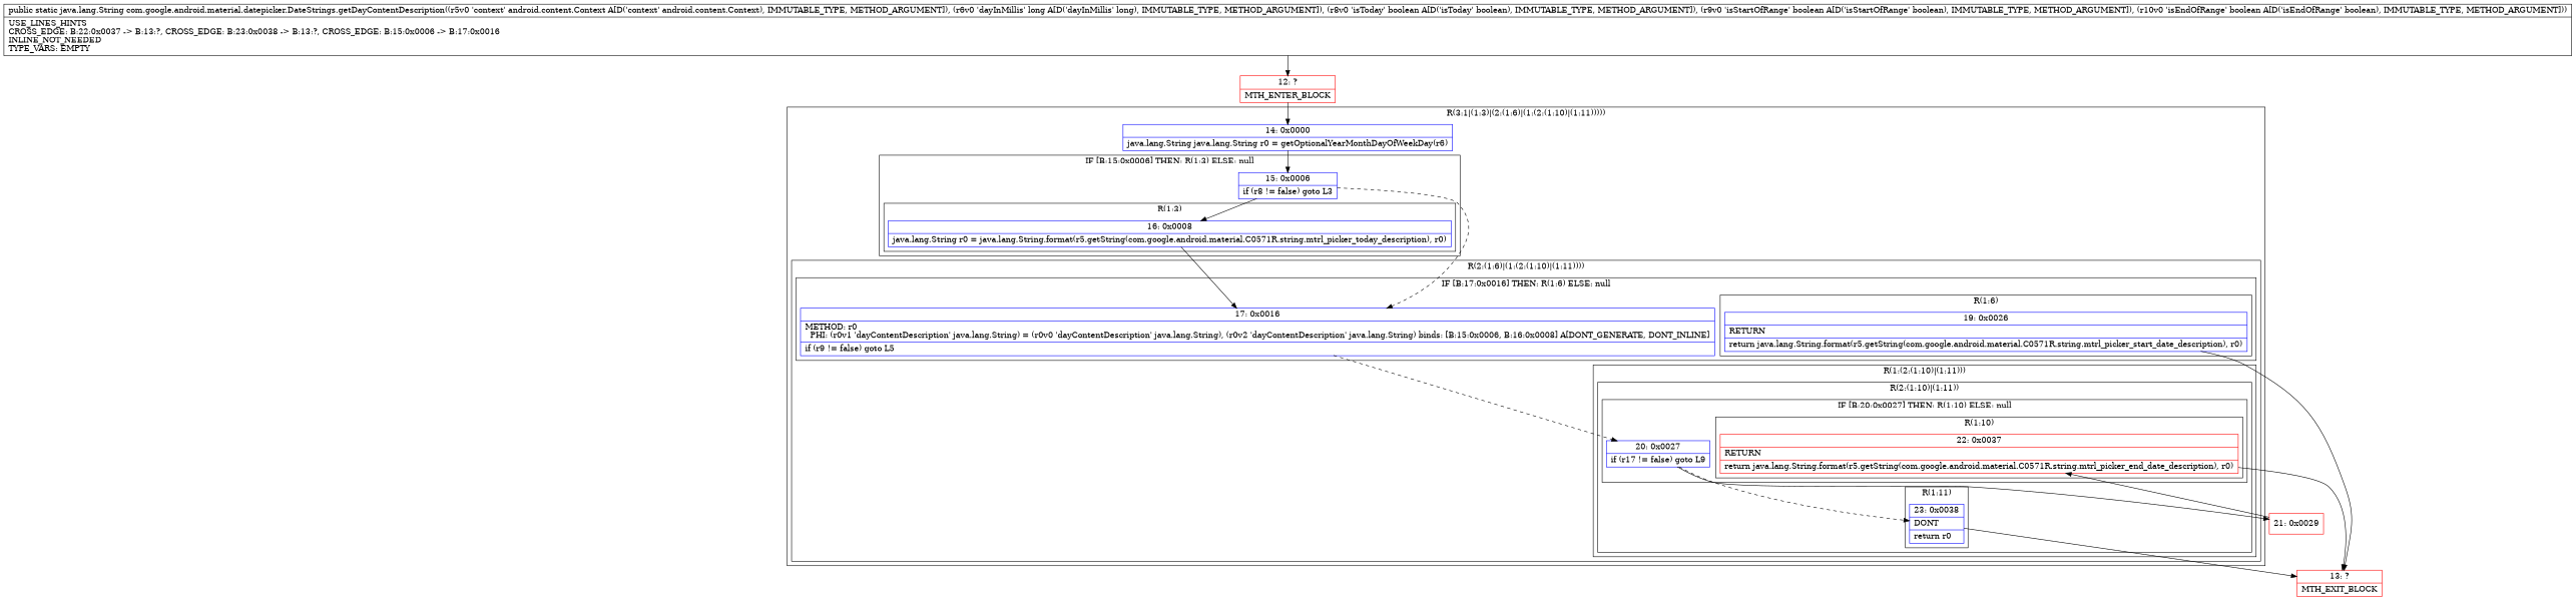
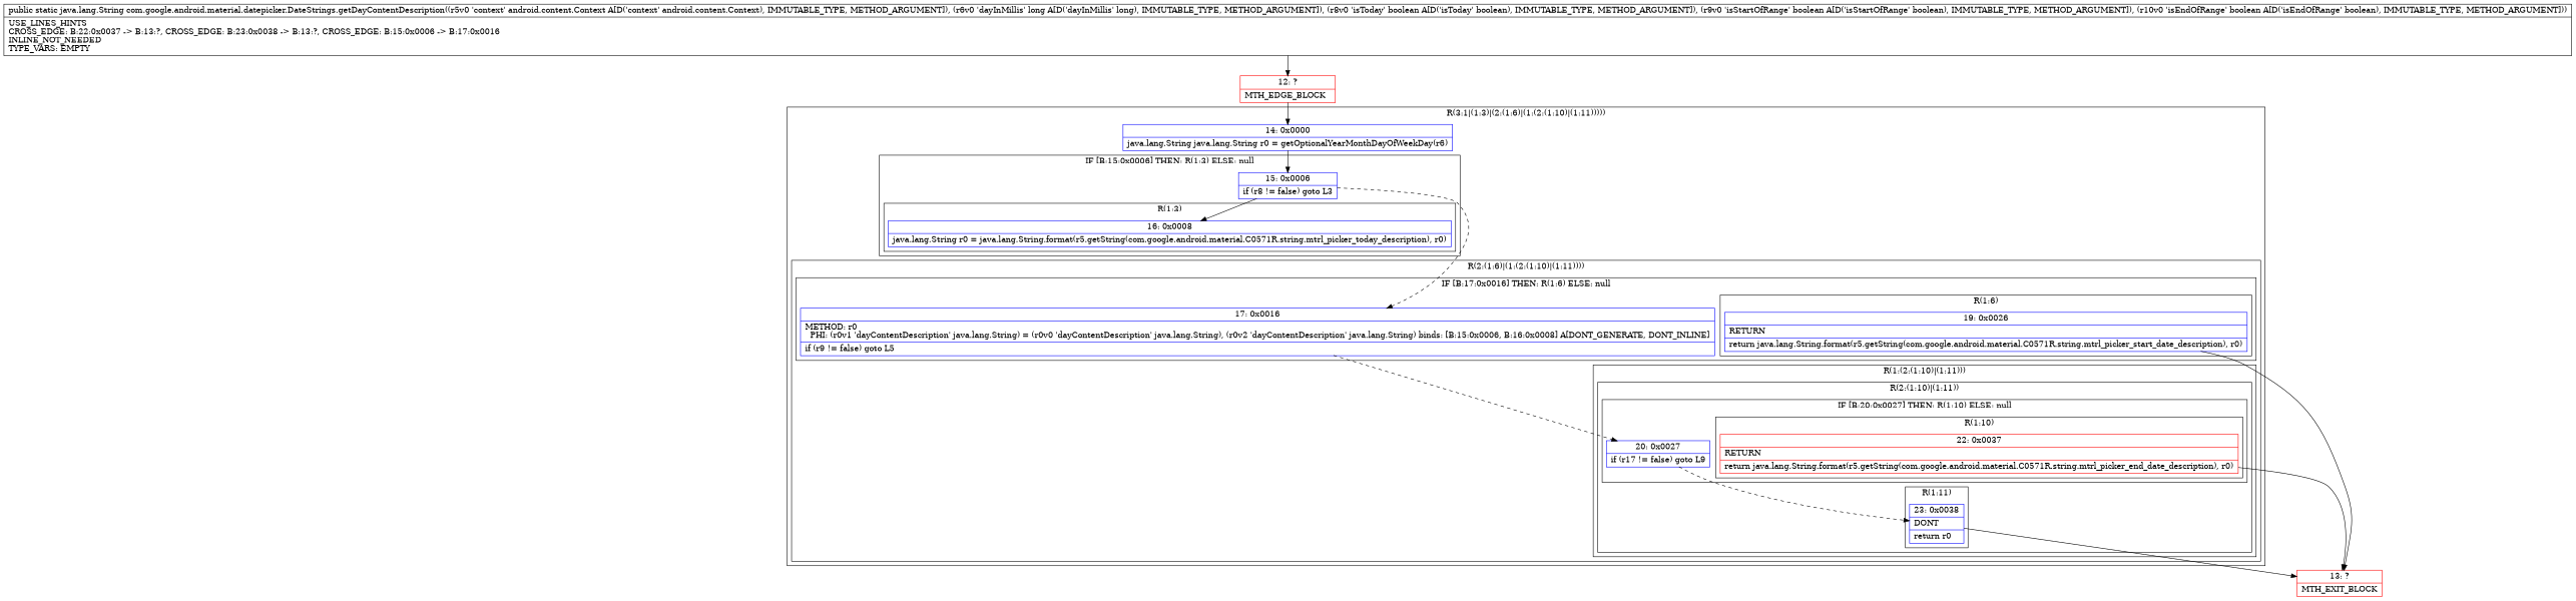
  digraph {
    node [color=blue shape=record]
    n1 [label="{16\:\ 0x0008|java.lang.String r0 = java.lang.String.format(r5.getString(com.google.android.material.C0571R.string.mtrl_picker_today_description), r0)\l}"]
    n2 [label="{15\:\ 0x0006|if (r8 != false) goto L3\l}"]
    n3 [label="{19\:\ 0x0026|RETURN\l|return java.lang.String.format(r5.getString(com.google.android.material.C0571R.string.mtrl_picker_start_date_description), r0)\l}"]
    n4 [label="{17\:\ 0x0016|METHOD: r0 \l  PHI: (r0v1 'dayContentDescription' java.lang.String) = (r0v0 'dayContentDescription' java.lang.String), (r0v2 'dayContentDescription' java.lang.String) binds: [B:15:0x0006, B:16:0x0008] A[DONT_GENERATE, DONT_INLINE]\l|if (r9 != false) goto L5\l}"]
    n5 [color=red label="{22\:\ 0x0037|RETURN\l|return java.lang.String.format(r5.getString(com.google.android.material.C0571R.string.mtrl_picker_end_date_description), r0)\l}"]
    n6 [label="{20\:\ 0x0027|if (r17 != false) goto L9\l}"]
    n7 [label="{23\:\ 0x0038|DONT\l|return r0\l}"]
    n8 [label="{14\:\ 0x0000|java.lang.String java.lang.String r0 = getOptionalYearMonthDayOfWeekDay(r6)\l}"]
    n9 [color=red label="{13\:\ ?|MTH_EXIT_BLOCK\l}"]
-   n10 [color=red label="{21\:\ 0x0029}"]
-   n11 [color=red label="{12\:\ ?|MTH_ENTER_BLOCK\l}"]
+   n11 [color=red label="{12\:\ ?|MTH_EDGE_BLOCK\l}"]
    n12 [label="{public static java.lang.String com.google.android.material.datepicker.DateStrings.getDayContentDescription((r5v0 'context' android.content.Context A[D('context' android.content.Context), IMMUTABLE_TYPE, METHOD_ARGUMENT]), (r6v0 'dayInMillis' long A[D('dayInMillis' long), IMMUTABLE_TYPE, METHOD_ARGUMENT]), (r8v0 'isToday' boolean A[D('isToday' boolean), IMMUTABLE_TYPE, METHOD_ARGUMENT]), (r9v0 'isStartOfRange' boolean A[D('isStartOfRange' boolean), IMMUTABLE_TYPE, METHOD_ARGUMENT]), (r10v0 'isEndOfRange' boolean A[D('isEndOfRange' boolean), IMMUTABLE_TYPE, METHOD_ARGUMENT]))  | USE_LINES_HINTS\lCROSS_EDGE: B:22:0x0037 \-\> B:13:?, CROSS_EDGE: B:23:0x0038 \-\> B:13:?, CROSS_EDGE: B:15:0x0006 \-\> B:17:0x0016\lINLINE_NOT_NEEDED\lTYPE_VARS: EMPTY\l}" color=""]
    subgraph cluster_1 {
      label="R(3:1|(1:3)|(2:(1:6)|(1:(2:(1:10)|(1:11)))))"
      n8
      subgraph cluster_2 {
        label="IF [B:15:0x0006] THEN: R(1:3) ELSE: null"
        n2
        subgraph cluster_3 {
          label="R(1:3)"
          n1
        }
      }
      subgraph cluster_4 {
        label="R(2:(1:6)|(1:(2:(1:10)|(1:11))))"
        subgraph cluster_5 {
          label="IF [B:17:0x0016] THEN: R(1:6) ELSE: null"
          n4
          subgraph cluster_6 {
            label="R(1:6)"
            n3
          }
        }
        subgraph cluster_7 {
          label="R(1:(2:(1:10)|(1:11)))"
          subgraph cluster_8 {
            label="R(2:(1:10)|(1:11))"
            subgraph cluster_9 {
              label="IF [B:20:0x0027] THEN: R(1:10) ELSE: null"
              n6
              subgraph cluster_10 {
                label="R(1:10)"
                n5
              }
            }
            subgraph cluster_11 {
              label="R(1:11)"
              n7
            }
          }
        }
      }
    }
-   n1 -> n4
    n2 -> n1
    n2 -> n4 [style=dashed]
    n3 -> n9
    n4 -> n6 [style=dashed]
    n5 -> n9
    n6 -> n7 [style=dashed]
-   n6 -> n10
    n7 -> n9
    n8 -> n2
-   n10 -> n5
    n11 -> n8
    n12 -> n11
  }
